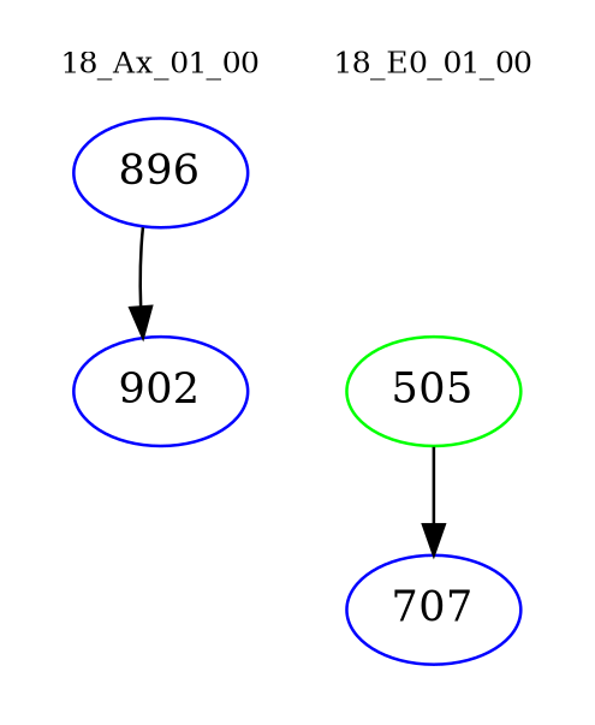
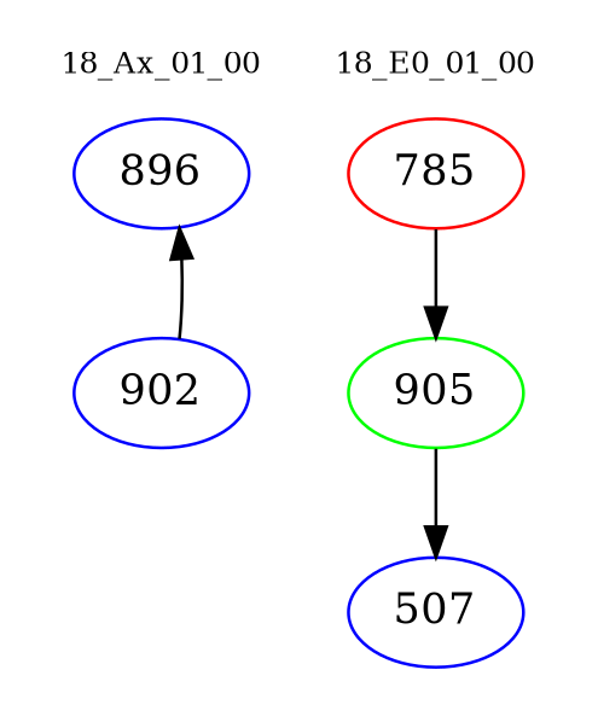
  digraph {
    node [color=blue]
    edge [color=black]
    n1 [label=896]
    n2 [label=902]
-   n4 [color=green label=505]
-   n5 [label=707]
+   n3 [color=red label=785]
+   n4 [color=green label=905]
+   n5 [label=507]
    subgraph cluster_1 {
      color=white
      fontsize=10
      label="18_Ax_01_00"
      n1
      n2
    }
    subgraph cluster_2 {
      color=white
      fontsize=10
      label="18_E0_01_00"
+     n3
      n4
      n5
    }
-   n1 -> n2
+   n2 -> n1
+   n3 -> n4
    n4 -> n5
  }
